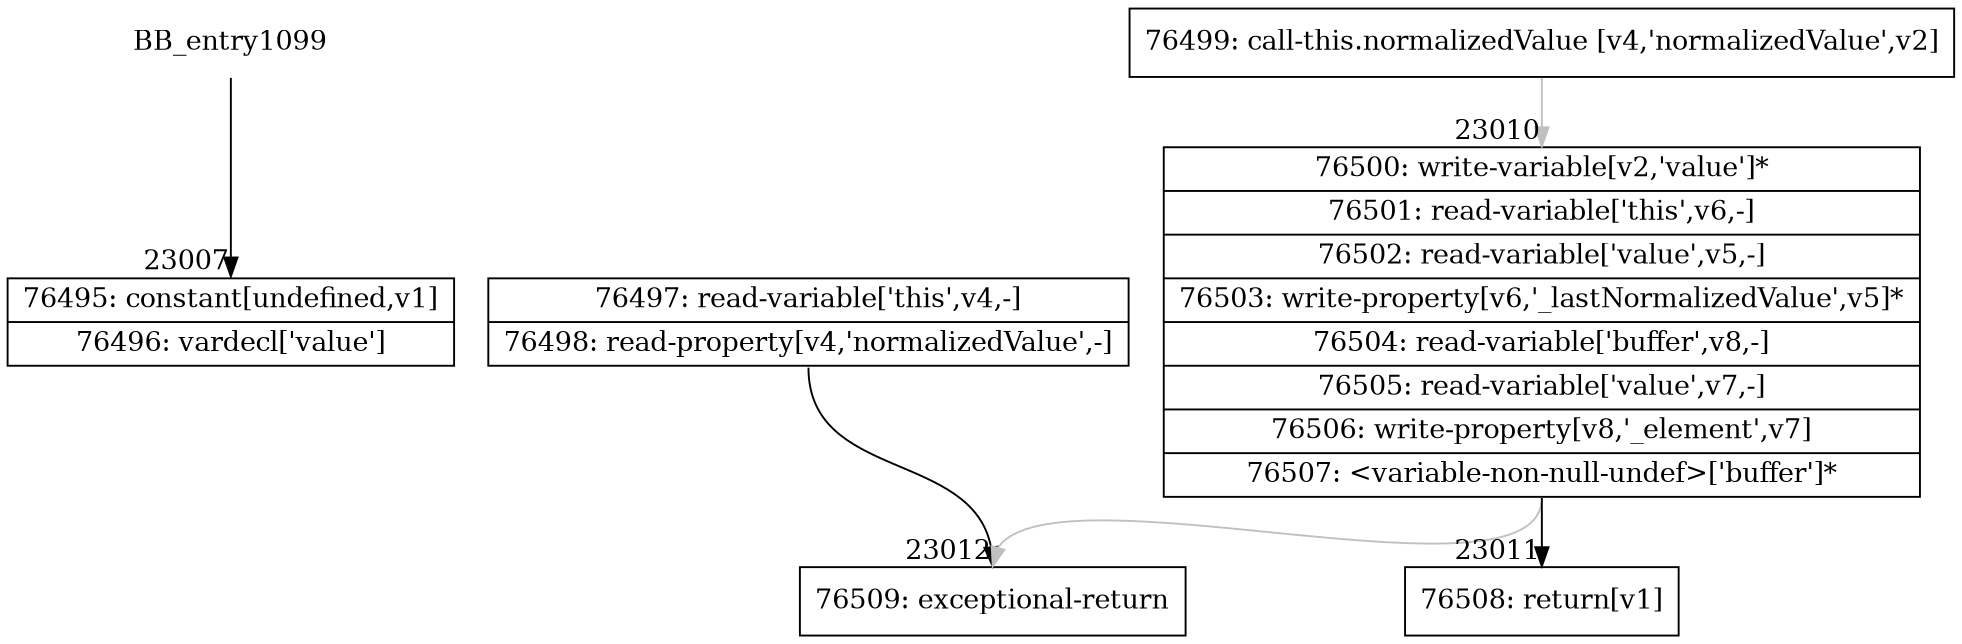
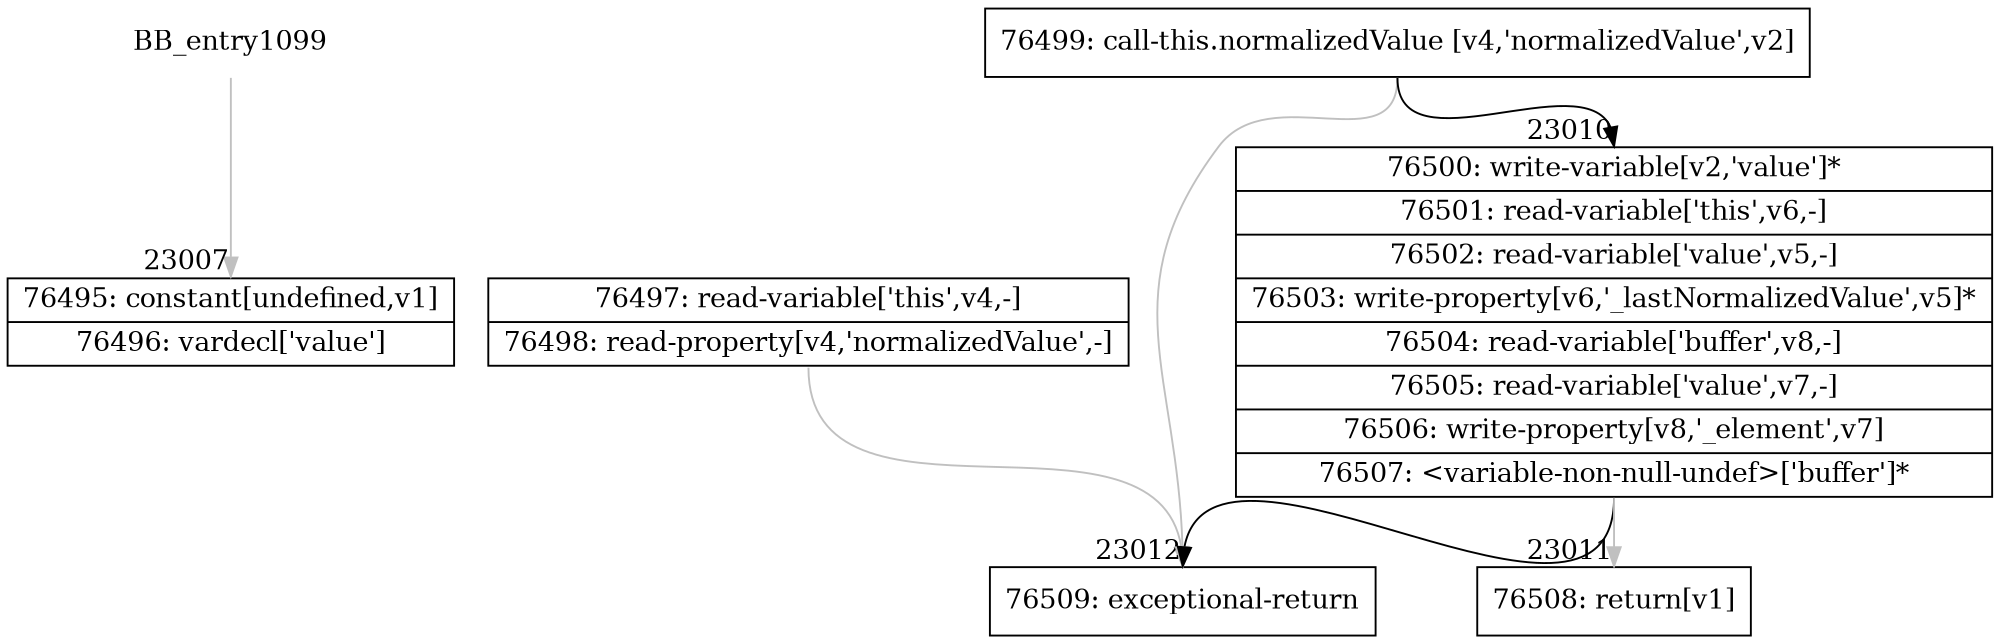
  digraph {
    rankdir=TD
    node [shape=record]
    edge [headport=n tailport=s]
    n1 [label=BB_entry1099 shape=none]
    n2 [label="{76495: constant[undefined,v1]|76496: vardecl['value']}"]
    n3 [label="{76497: read-variable['this',v4,-]|76498: read-property[v4,'normalizedValue',-]}"]
    n4 [label="{76509: exceptional-return}"]
    n5 [label="{76499: call-this.normalizedValue [v4,'normalizedValue',v2]}"]
    n6 [label="{76500: write-variable[v2,'value']*|76501: read-variable['this',v6,-]|76502: read-variable['value',v5,-]|76503: write-property[v6,'_lastNormalizedValue',v5]*|76504: read-variable['buffer',v8,-]|76505: read-variable['value',v7,-]|76506: write-property[v8,'_element',v7]|76507: \<variable-non-null-undef\>['buffer']*}"]
    n7 [label="{76508: return[v1]}"]
-   n1 -> n2 [headlabel="    23007"]
-   n3 -> n4 [color=black headlabel="      23012"]
-   n5 -> n6 [headlabel="      23010" color=gray]
-   n6 -> n4 [color=gray]
-   n6 -> n7 [headlabel="      23011"]
+   n1 -> n2 [headlabel="    23007" color=gray]
+   n3 -> n4 [color=gray headlabel="      23012"]
+   n5 -> n4 [color=gray]
+   n5 -> n6 [headlabel="      23010"]
+   n6 -> n4 [color=black]
+   n6 -> n7 [headlabel="      23011" color=gray]
  }
